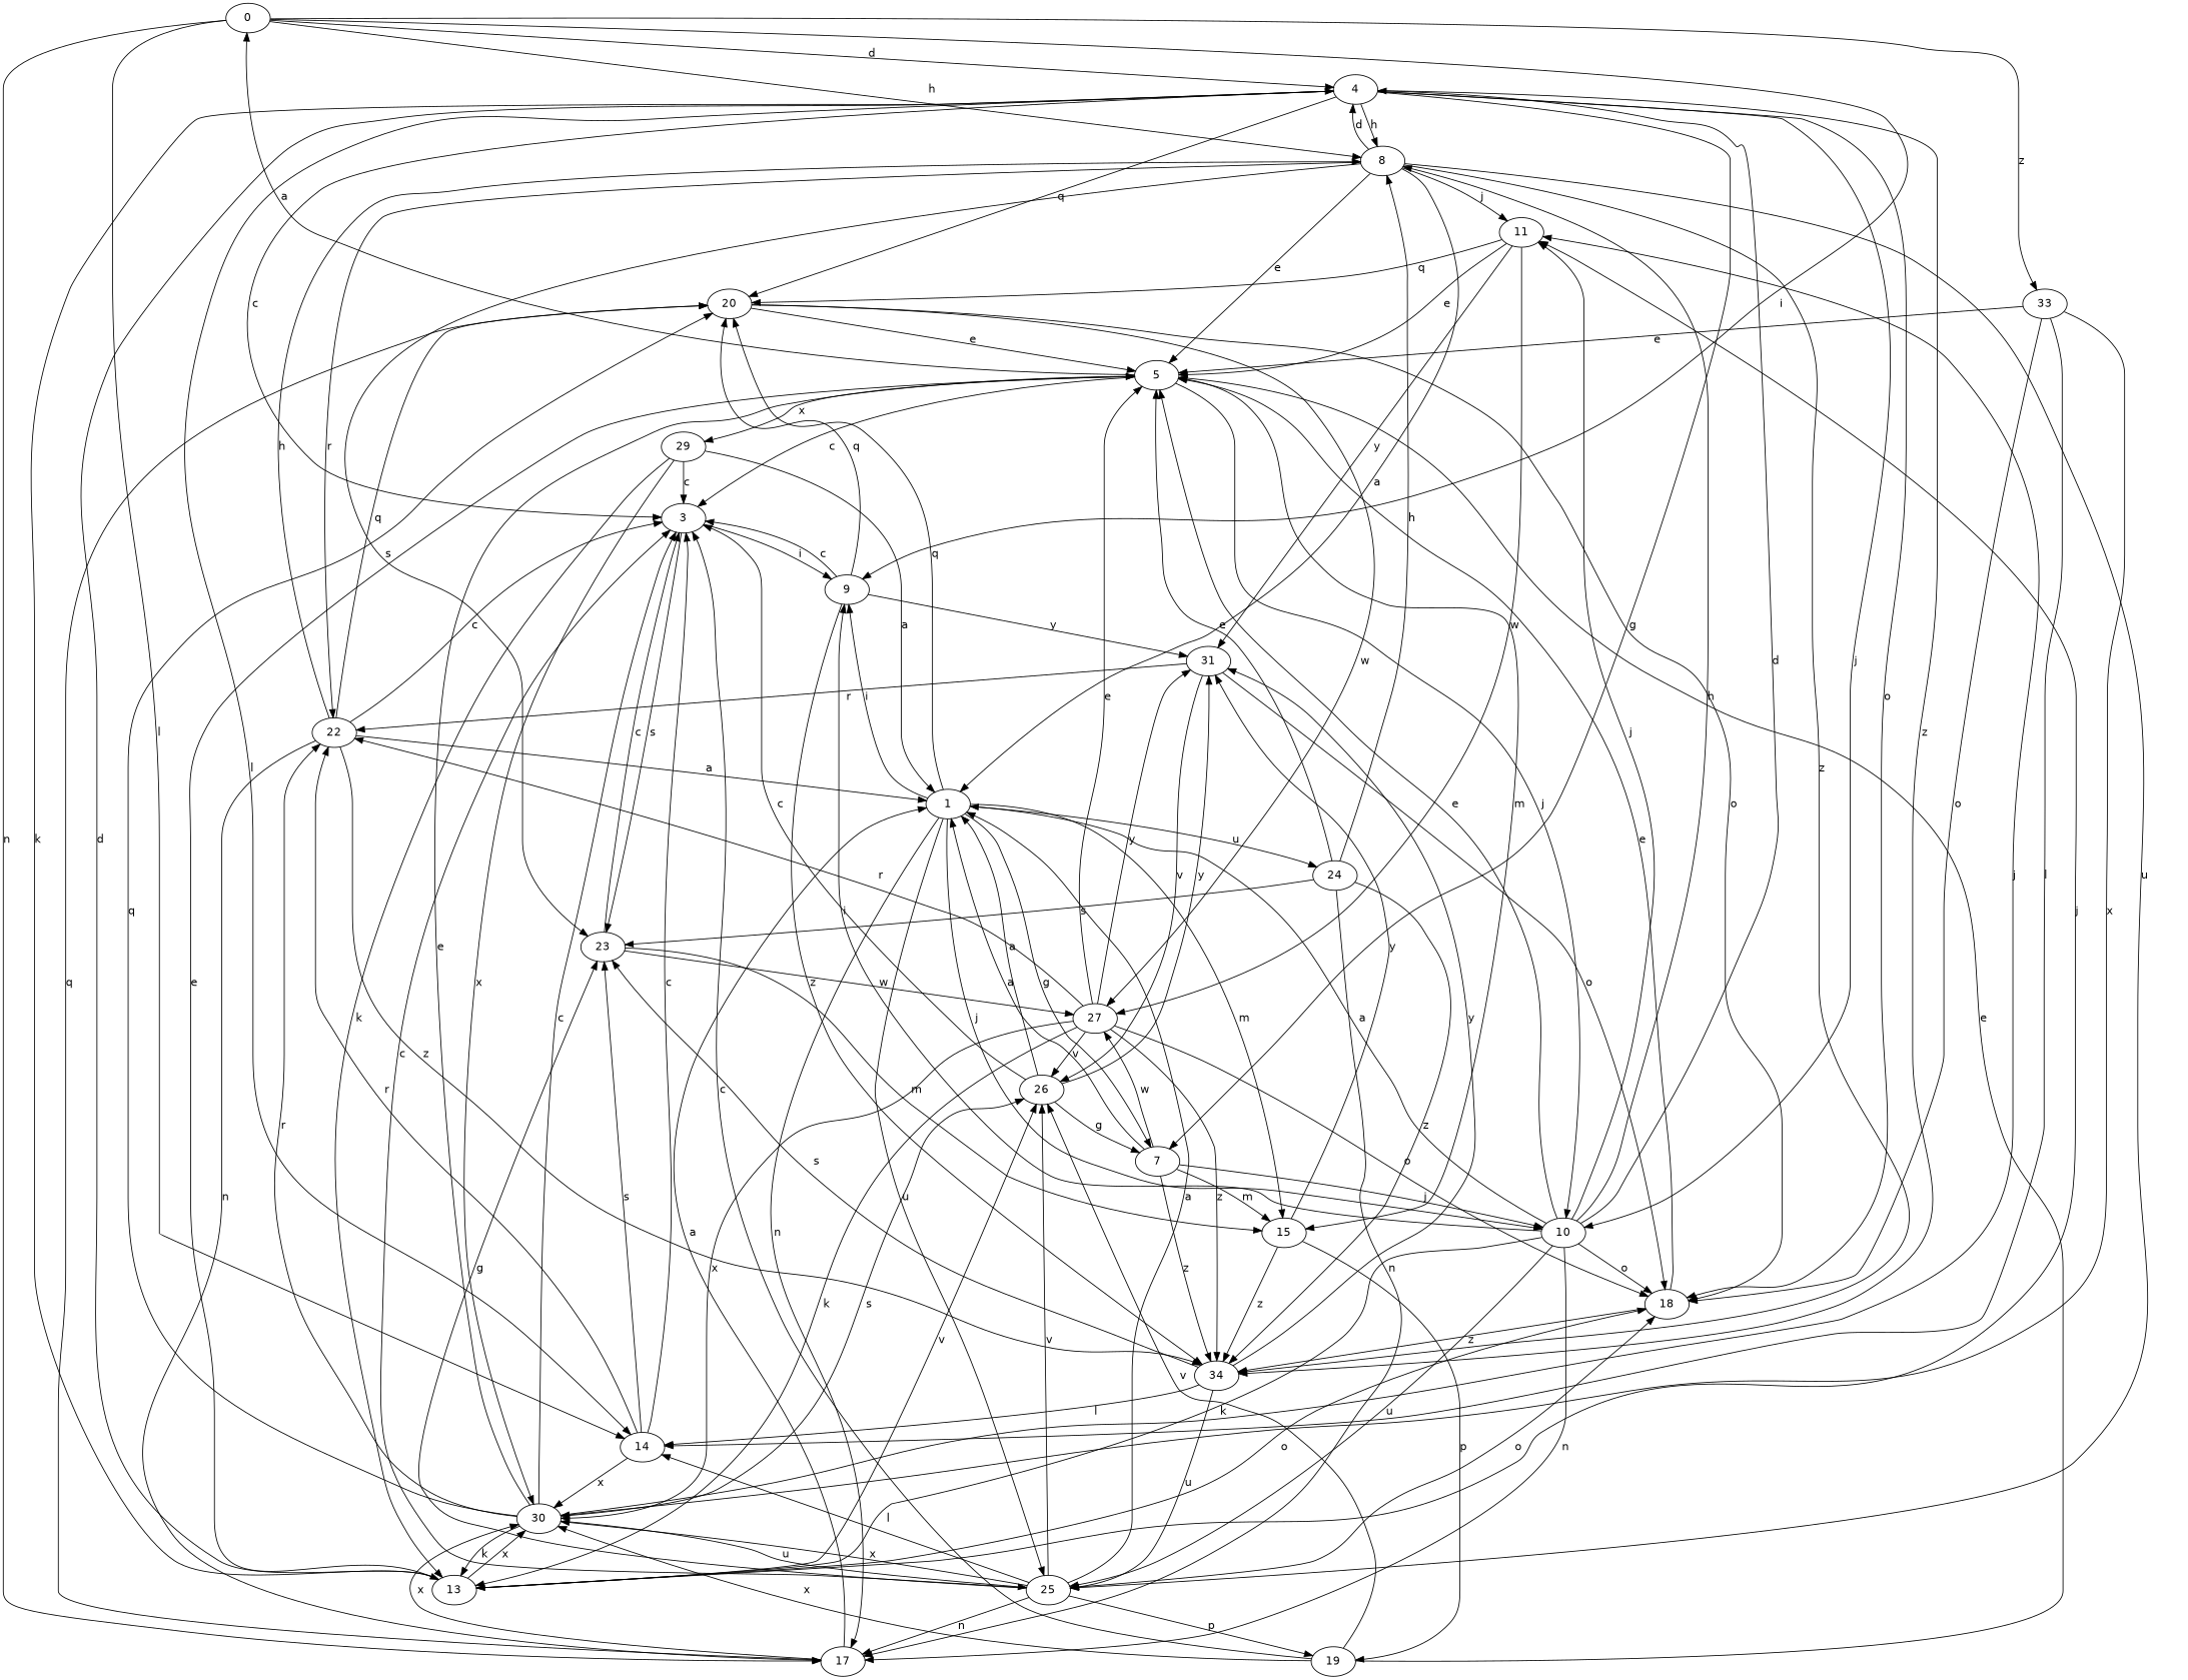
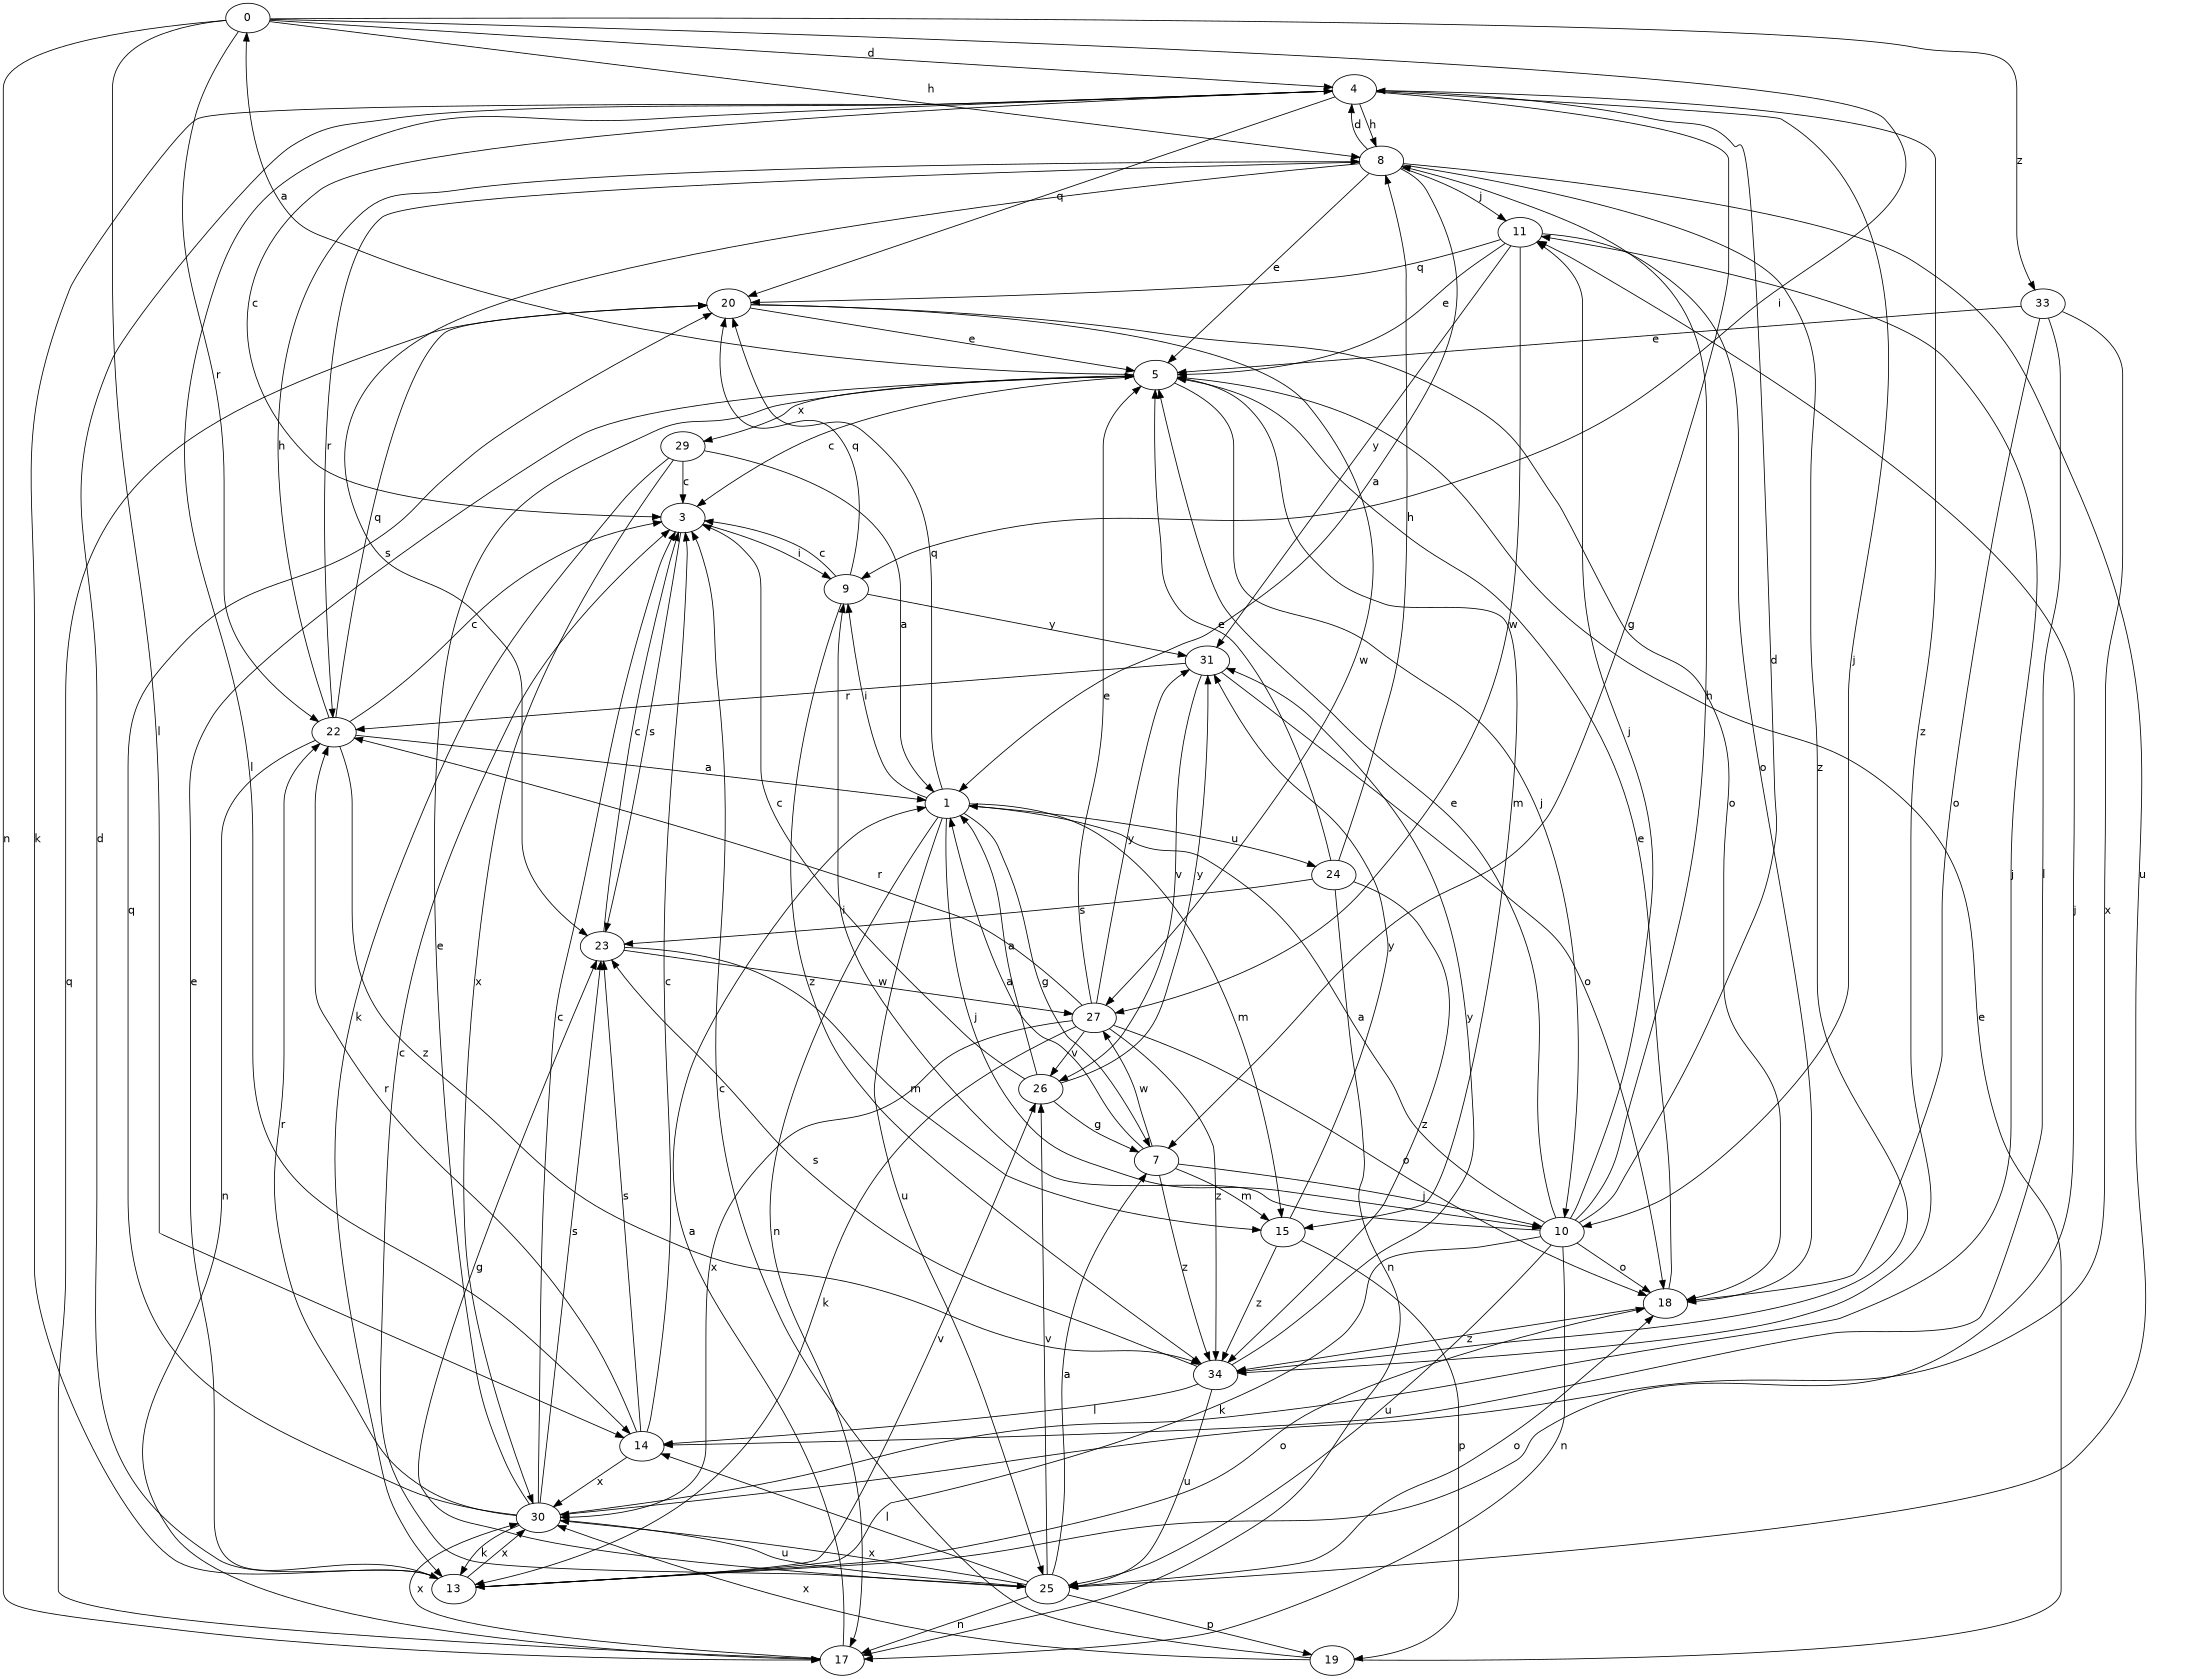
  strict digraph {
    fontname="DejaVu Sans"
    node [fontname="DejaVu Sans"]
    edge [fontname="DejaVu Sans"]
    0
    4
    8
    9
    14
    17
    22
    33
    7
    10
    20
    3
    13
    34
    1
    25
    23
    5
    11
    31
    30
    18
    15
    24
    27
    19
    26
    29
    0 -> 4 [label=d]
    0 -> 8 [label=h]
    0 -> 9 [label=i]
    0 -> 14 [label=l]
    0 -> 17 [label=n]
+   0 -> 22 [label=r]
    0 -> 33 [label=z]
    4 -> 8 [label=h]
    4 -> 14 [label=l]
    4 -> 7 [label=g]
    4 -> 10 [label=j]
    4 -> 20 [label=q]
    4 -> 3 [label=c]
    4 -> 13 [label=k]
    4 -> 34 [label=z]
    8 -> 4 [label=d]
    8 -> 22 [label=r]
    8 -> 34 [label=z]
    8 -> 1 [label=a]
    8 -> 25 [label=u]
    8 -> 23 [label=s]
    8 -> 5 [label=e]
    8 -> 11 [label=j]
    9 -> 20 [label=q]
    9 -> 3 [label=c]
    9 -> 34 [label=z]
    9 -> 31 [label=y]
    14 -> 22 [label=r]
    14 -> 3 [label=c]
    14 -> 23 [label=s]
    14 -> 30 [label=x]
    17 -> 20 [label=q]
    17 -> 1 [label=a]
    17 -> 30 [label=x]
    22 -> 8 [label=h]
    22 -> 17 [label=n]
    22 -> 20 [label=q]
    22 -> 3 [label=c]
    22 -> 34 [label=z]
    22 -> 1 [label=a]
    33 -> 14 [label=l]
    33 -> 5 [label=e]
    33 -> 30 [label=x]
    33 -> 18 [label=o]
    7 -> 10 [label=j]
    7 -> 34 [label=z]
    7 -> 1 [label=a]
    7 -> 15 [label=m]
    7 -> 27 [label=w]
    10 -> 4 [label=d]
    10 -> 8 [label=h]
    10 -> 9 [label=i]
    10 -> 17 [label=n]
    10 -> 13 [label=k]
    10 -> 1 [label=a]
    10 -> 25 [label=u]
    10 -> 5 [label=e]
    10 -> 11 [label=j]
    10 -> 18 [label=o]
    20 -> 5 [label=e]
    20 -> 18 [label=o]
    20 -> 27 [label=w]
    3 -> 9 [label=i]
    3 -> 23 [label=s]
    13 -> 4 [label=d]
    13 -> 5 [label=e]
    13 -> 11 [label=j]
    13 -> 30 [label=x]
    13 -> 18 [label=o]
    13 -> 26 [label=v]
    34 -> 14 [label=l]
    34 -> 25 [label=u]
    34 -> 23 [label=s]
    34 -> 31 [label=y]
    1 -> 9 [label=i]
    1 -> 17 [label=n]
    1 -> 7 [label=g]
    1 -> 10 [label=j]
    1 -> 20 [label=q]
    1 -> 25 [label=u]
    1 -> 15 [label=m]
    1 -> 24 [label=u]
    25 -> 14 [label=l]
    25 -> 17 [label=n]
    25 -> 3 [label=c]
-   25 -> 1 [label=a]
+   25 -> 7 [label=a]
    25 -> 23 [label=g]
    25 -> 30 [label=x]
    25 -> 18 [label=o]
    25 -> 19 [label=p]
    25 -> 26 [label=v]
    23 -> 3 [label=c]
    23 -> 15 [label=m]
    23 -> 27 [label=w]
    5 -> 0 [label=a]
    5 -> 10 [label=j]
    5 -> 3 [label=c]
    5 -> 15 [label=m]
    5 -> 29 [label=x]
    11 -> 20 [label=q]
    11 -> 5 [label=e]
    11 -> 31 [label=y]
-   4 -> 18 [label=o]
+   11 -> 18 [label=o]
    11 -> 27 [label=w]
    31 -> 22 [label=r]
    31 -> 18 [label=o]
    31 -> 26 [label=v]
    30 -> 22 [label=r]
    30 -> 20 [label=q]
    30 -> 3 [label=c]
    30 -> 13 [label=k]
    30 -> 25 [label=u]
-   30 -> 26 [label=s]
+   30 -> 23 [label=s]
    30 -> 5 [label=e]
    30 -> 11 [label=j]
    18 -> 34 [label=z]
    18 -> 5 [label=e]
    15 -> 34 [label=z]
    15 -> 31 [label=y]
    15 -> 19 [label=p]
    24 -> 8 [label=h]
    24 -> 17 [label=n]
    24 -> 34 [label=z]
    24 -> 23 [label=s]
    24 -> 5 [label=e]
    27 -> 22 [label=r]
    27 -> 13 [label=k]
    27 -> 34 [label=z]
    27 -> 5 [label=e]
    27 -> 31 [label=y]
    27 -> 30 [label=x]
    27 -> 18 [label=o]
    27 -> 26 [label=v]
    19 -> 3 [label=c]
    19 -> 5 [label=e]
    19 -> 30 [label=x]
-   19 -> 26 [label=v]
    26 -> 7 [label=g]
    26 -> 3 [label=c]
    26 -> 1 [label=a]
    26 -> 31 [label=y]
    29 -> 3 [label=c]
    29 -> 13 [label=k]
    29 -> 1 [label=a]
    29 -> 30 [label=x]
  }
